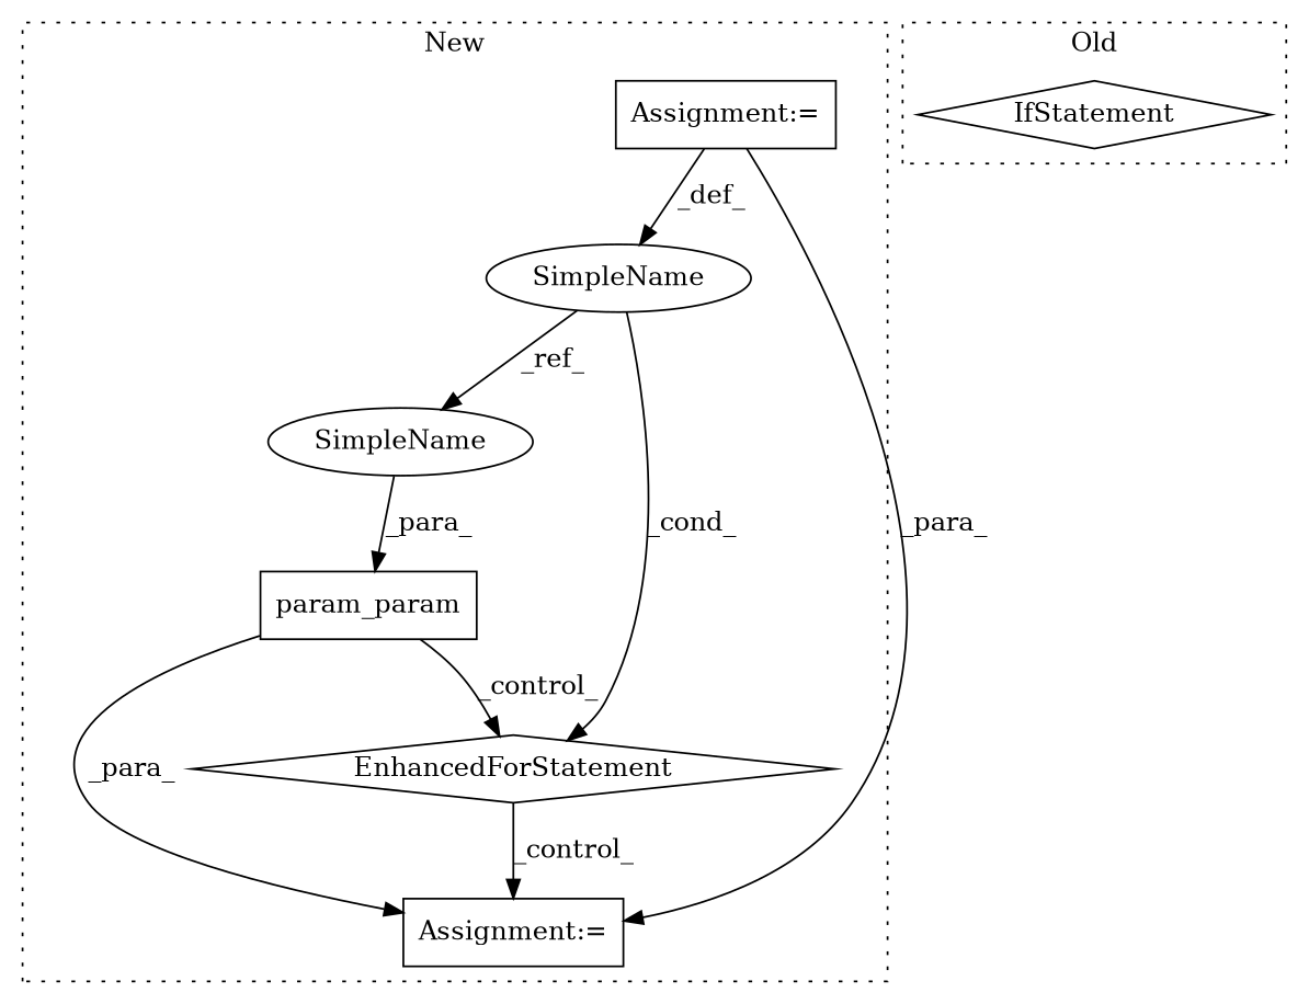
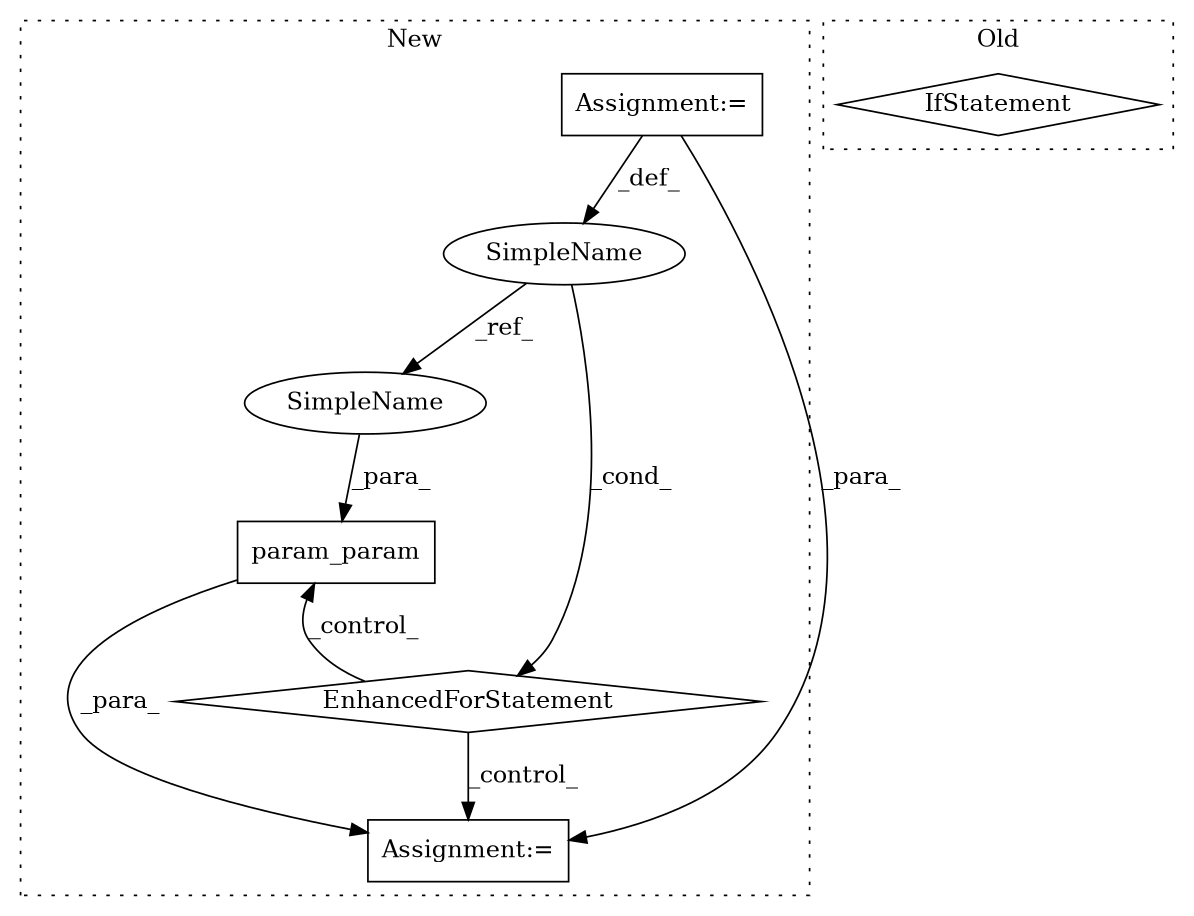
  digraph {
    node [a=42 l=4 s="7076,7163" shape=box]
    n1 [a=32 l="10,1" label=param_param s="7223,7237"]
    n2 [label=SimpleName s=7140 shape=ellipse]
    n3 [a=70 l="57,2" label=EnhancedForStatement shape=diamond]
    n4 [a=7 l=1 label="Assignment:=" s=7217]
    n5 [a=7 l="57,2" label="Assignment:="]
    n6 [label=SimpleName s=7233 shape=ellipse]
    n7 [a=25 l="10,2" label=IfStatement s="8808,8837" shape=diamond]
    subgraph cluster_1 {
      label=New
      style=dotted
      n1
      n2
      n3
      n4
      n5
      n6
    }
    subgraph cluster_2 {
      label=Old
      style=dotted
      n7
    }
    n1 -> n4 [label=_para_]
    n2 -> n3 [label=_cond_]
    n2 -> n6 [label=_ref_]
-   n1 -> n3 [label=_control_]
+   n3 -> n1 [label=_control_]
    n3 -> n4 [label=_control_]
    n5 -> n2 [label=_def_]
    n5 -> n4 [label=_para_]
    n6 -> n1 [label=_para_]
  }
